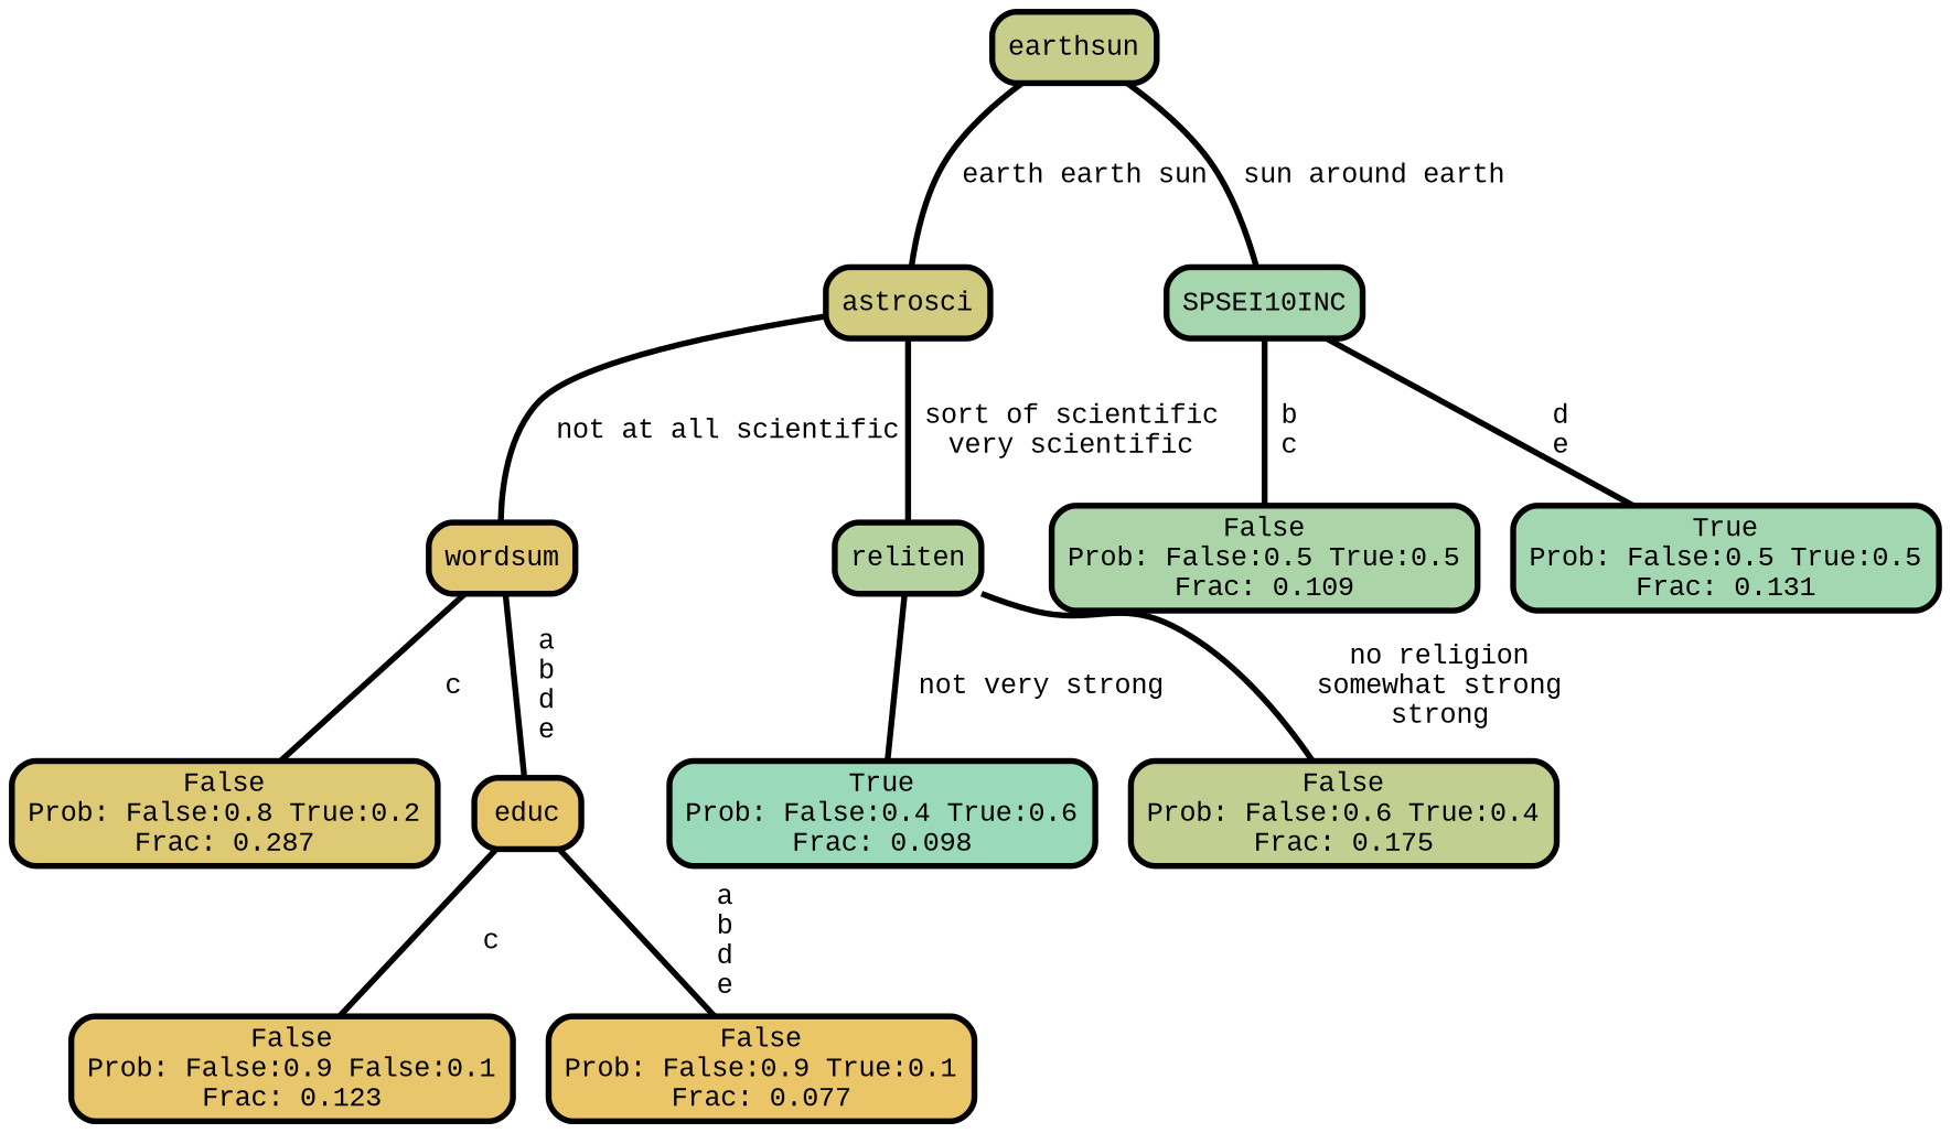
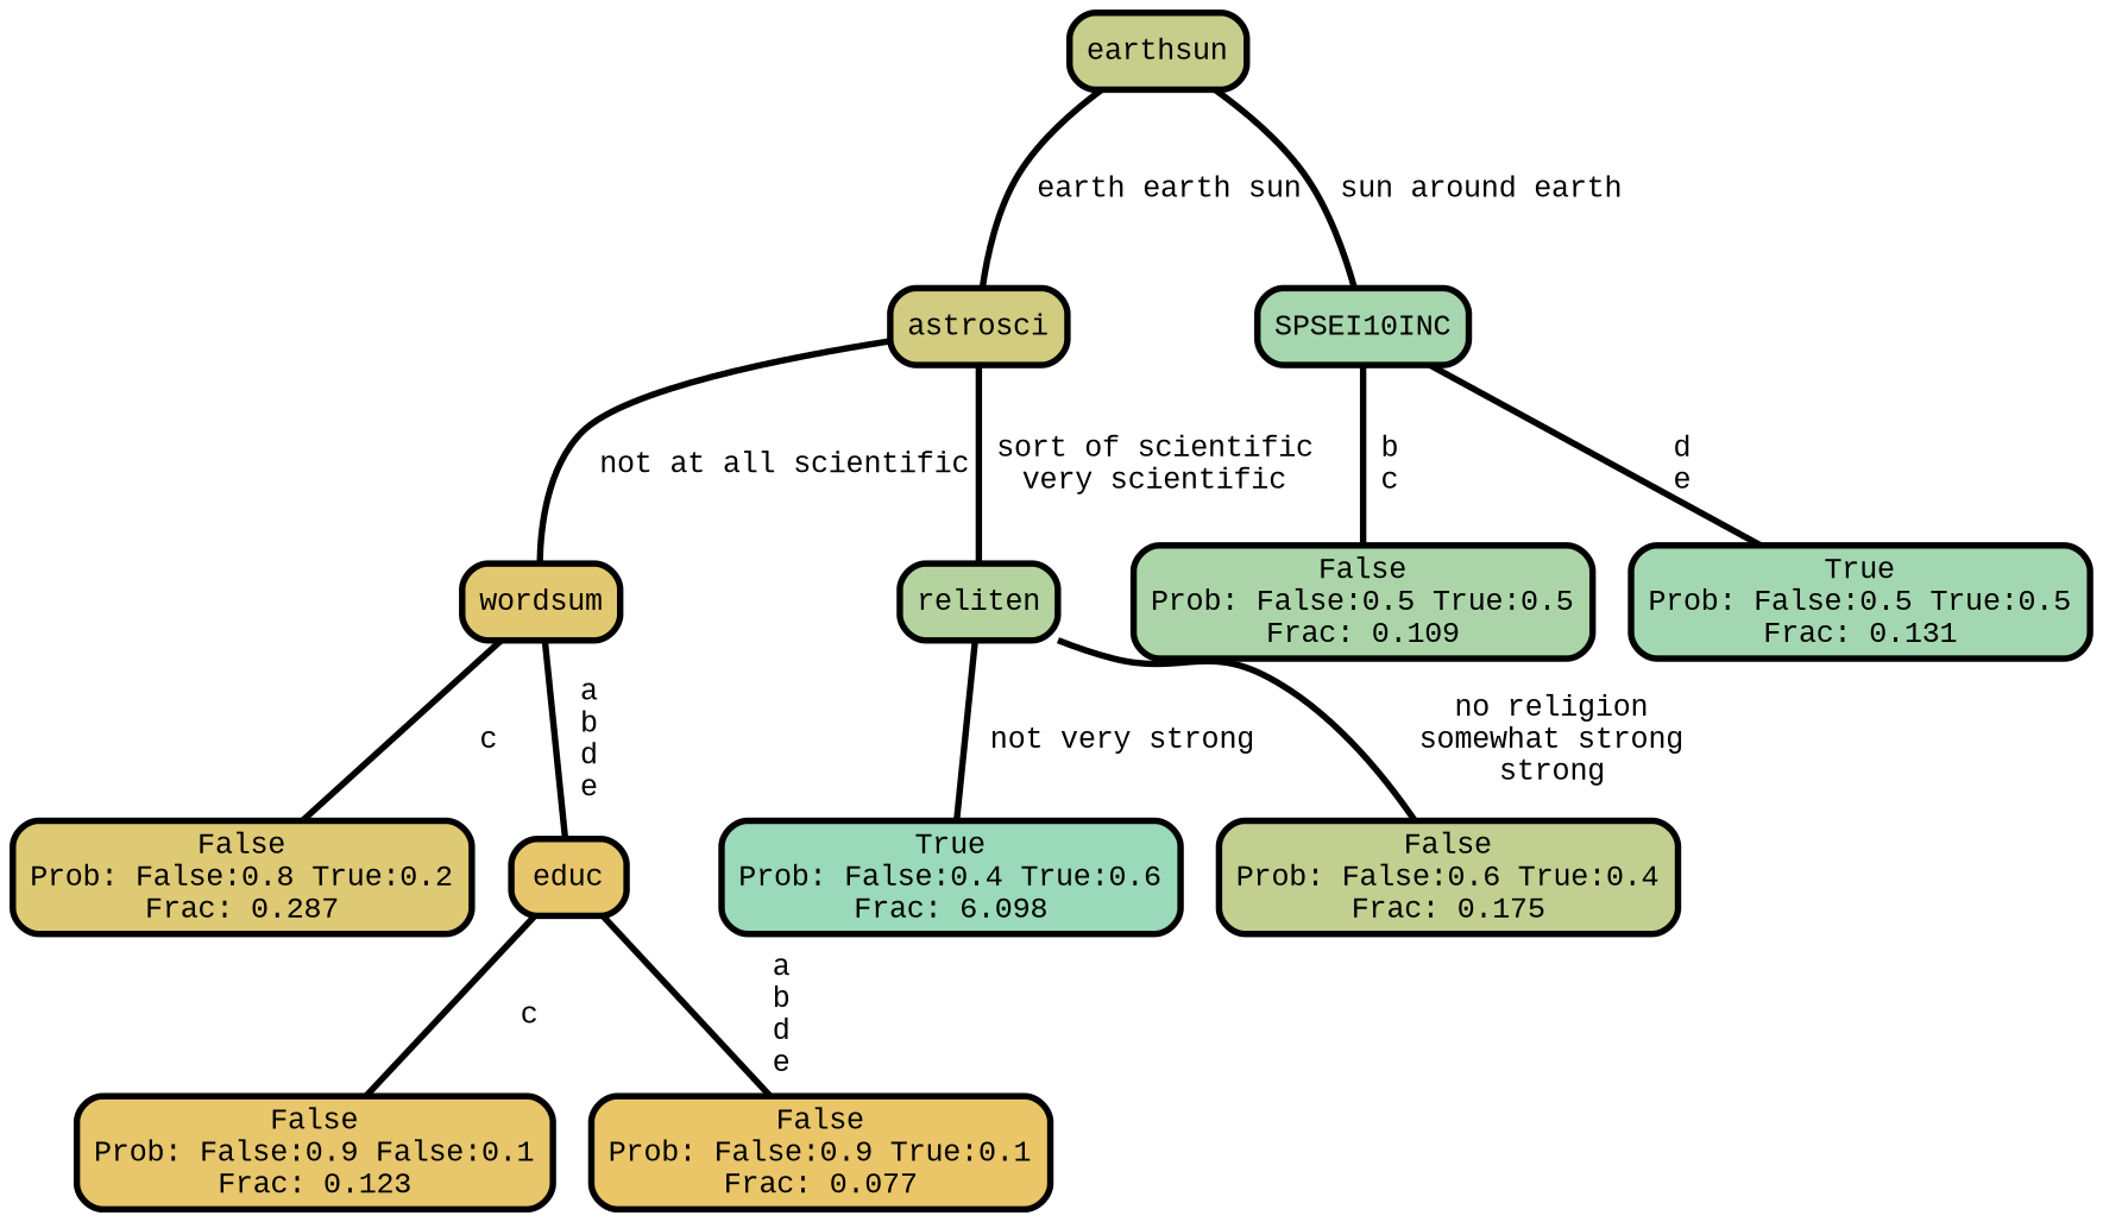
  graph {
    fontname="Liberation Mono"
    ranksep="0 equally"
    splines=straight
    node [color=black fontcolor=black fontname="Liberation Mono" penwidth=3 shape=box style="filled, rounded"]
    edge [color=black fontname="Liberation Mono" penwidth=3]
    n1 [fillcolor="#dec975" label="False\nProb: False:0.8 True:0.2\nFrac: 0.287"]
    n2 [fillcolor="#e2c871" label=wordsum]
    n3 [fillcolor="#e8c66b" label=educ]
    n4 [fillcolor="#e7c66c" label="False\nProb: False:0.9 False:0.1\nFrac: 0.123"]
    n5 [fillcolor="#eac669" label="False\nProb: False:0.9 True:0.1\nFrac: 0.077"]
    n6 [fillcolor="#d2cc81" label=astrosci]
    n7 [fillcolor="#b4d39f" label=reliten]
-   n8 [fillcolor="#9ad9b9" label="True\nProb: False:0.4 True:0.6\nFrac: 0.098"]
+   n8 [fillcolor="#9ad9b9" label="True\nProb: False:0.4 True:0.6\nFrac: 6.098"]
    n9 [fillcolor="#c3cf90" label="False\nProb: False:0.6 True:0.4\nFrac: 0.175"]
    n10 [fillcolor="#c7ce8c" label=earthsun]
    n11 [fillcolor="#a6d6ad" label=SPSEI10INC]
    n12 [fillcolor="#abd5a8" label="False\nProb: False:0.5 True:0.5\nFrac: 0.109"]
    n13 [fillcolor="#a3d7b1" label="True\nProb: False:0.5 True:0.5\nFrac: 0.131"]
    subgraph sub_1 {
      rank=same
    }
    n2 -- n1 [label=" c"]
    n2 -- n3 [label=" a\n b\n d\n e"]
    n3 -- n4 [label=" c"]
    n3 -- n5 [label=" a\n b\n d\n e"]
    n6 -- n2 [label=" not at all scientific"]
    n6 -- n7 [label=" sort of scientific\n very scientific"]
    n7 -- n8 [label=" not very strong"]
    n7 -- n9 [label=" no religion\n somewhat strong\n strong"]
    n10 -- n6 [label=" earth earth sun"]
    n10 -- n11 [label=" sun around earth"]
    n11 -- n12 [label=" b\n c"]
    n11 -- n13 [label=" d\n e"]
  }
